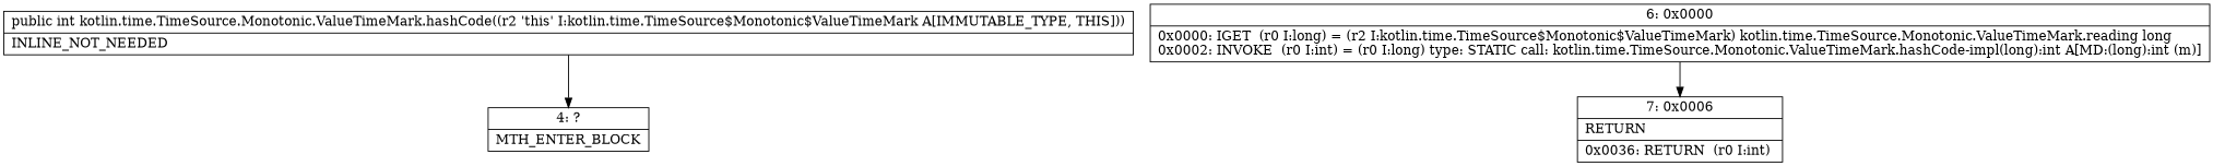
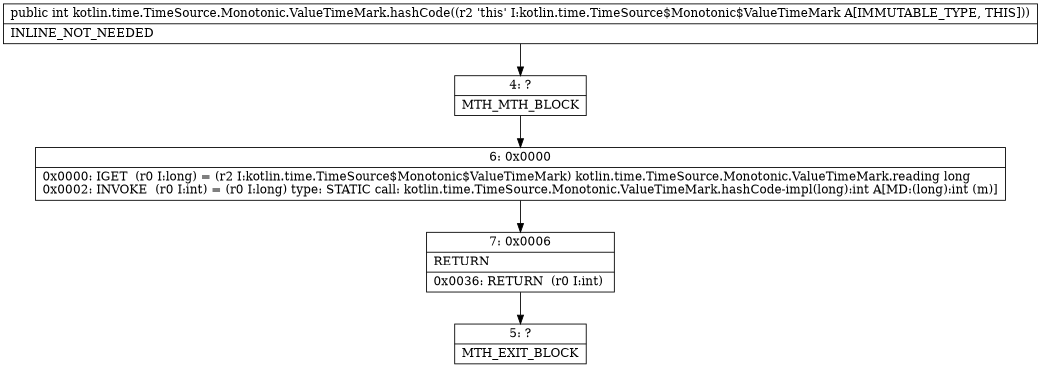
  digraph {
    node [shape=record]
-   n1 [label="{4\:\ ?|MTH_ENTER_BLOCK\l}"]
+   n1 [label="{4\:\ ?|MTH_MTH_BLOCK\l}"]
    n2 [label="{6\:\ 0x0000|0x0000: IGET  (r0 I:long) = (r2 I:kotlin.time.TimeSource$Monotonic$ValueTimeMark) kotlin.time.TimeSource.Monotonic.ValueTimeMark.reading long \l0x0002: INVOKE  (r0 I:int) = (r0 I:long) type: STATIC call: kotlin.time.TimeSource.Monotonic.ValueTimeMark.hashCode\-impl(long):int A[MD:(long):int (m)]\l}"]
    n3 [label="{7\:\ 0x0006|RETURN\l|0x0036: RETURN  (r0 I:int) \l}"]
+   n4 [label="{5\:\ ?|MTH_EXIT_BLOCK\l}"]
    n5 [label="{public int kotlin.time.TimeSource.Monotonic.ValueTimeMark.hashCode((r2 'this' I:kotlin.time.TimeSource$Monotonic$ValueTimeMark A[IMMUTABLE_TYPE, THIS]))  | INLINE_NOT_NEEDED\l}"]
+   n1 -> n2
    n2 -> n3
+   n3 -> n4
    n5 -> n1
  }
